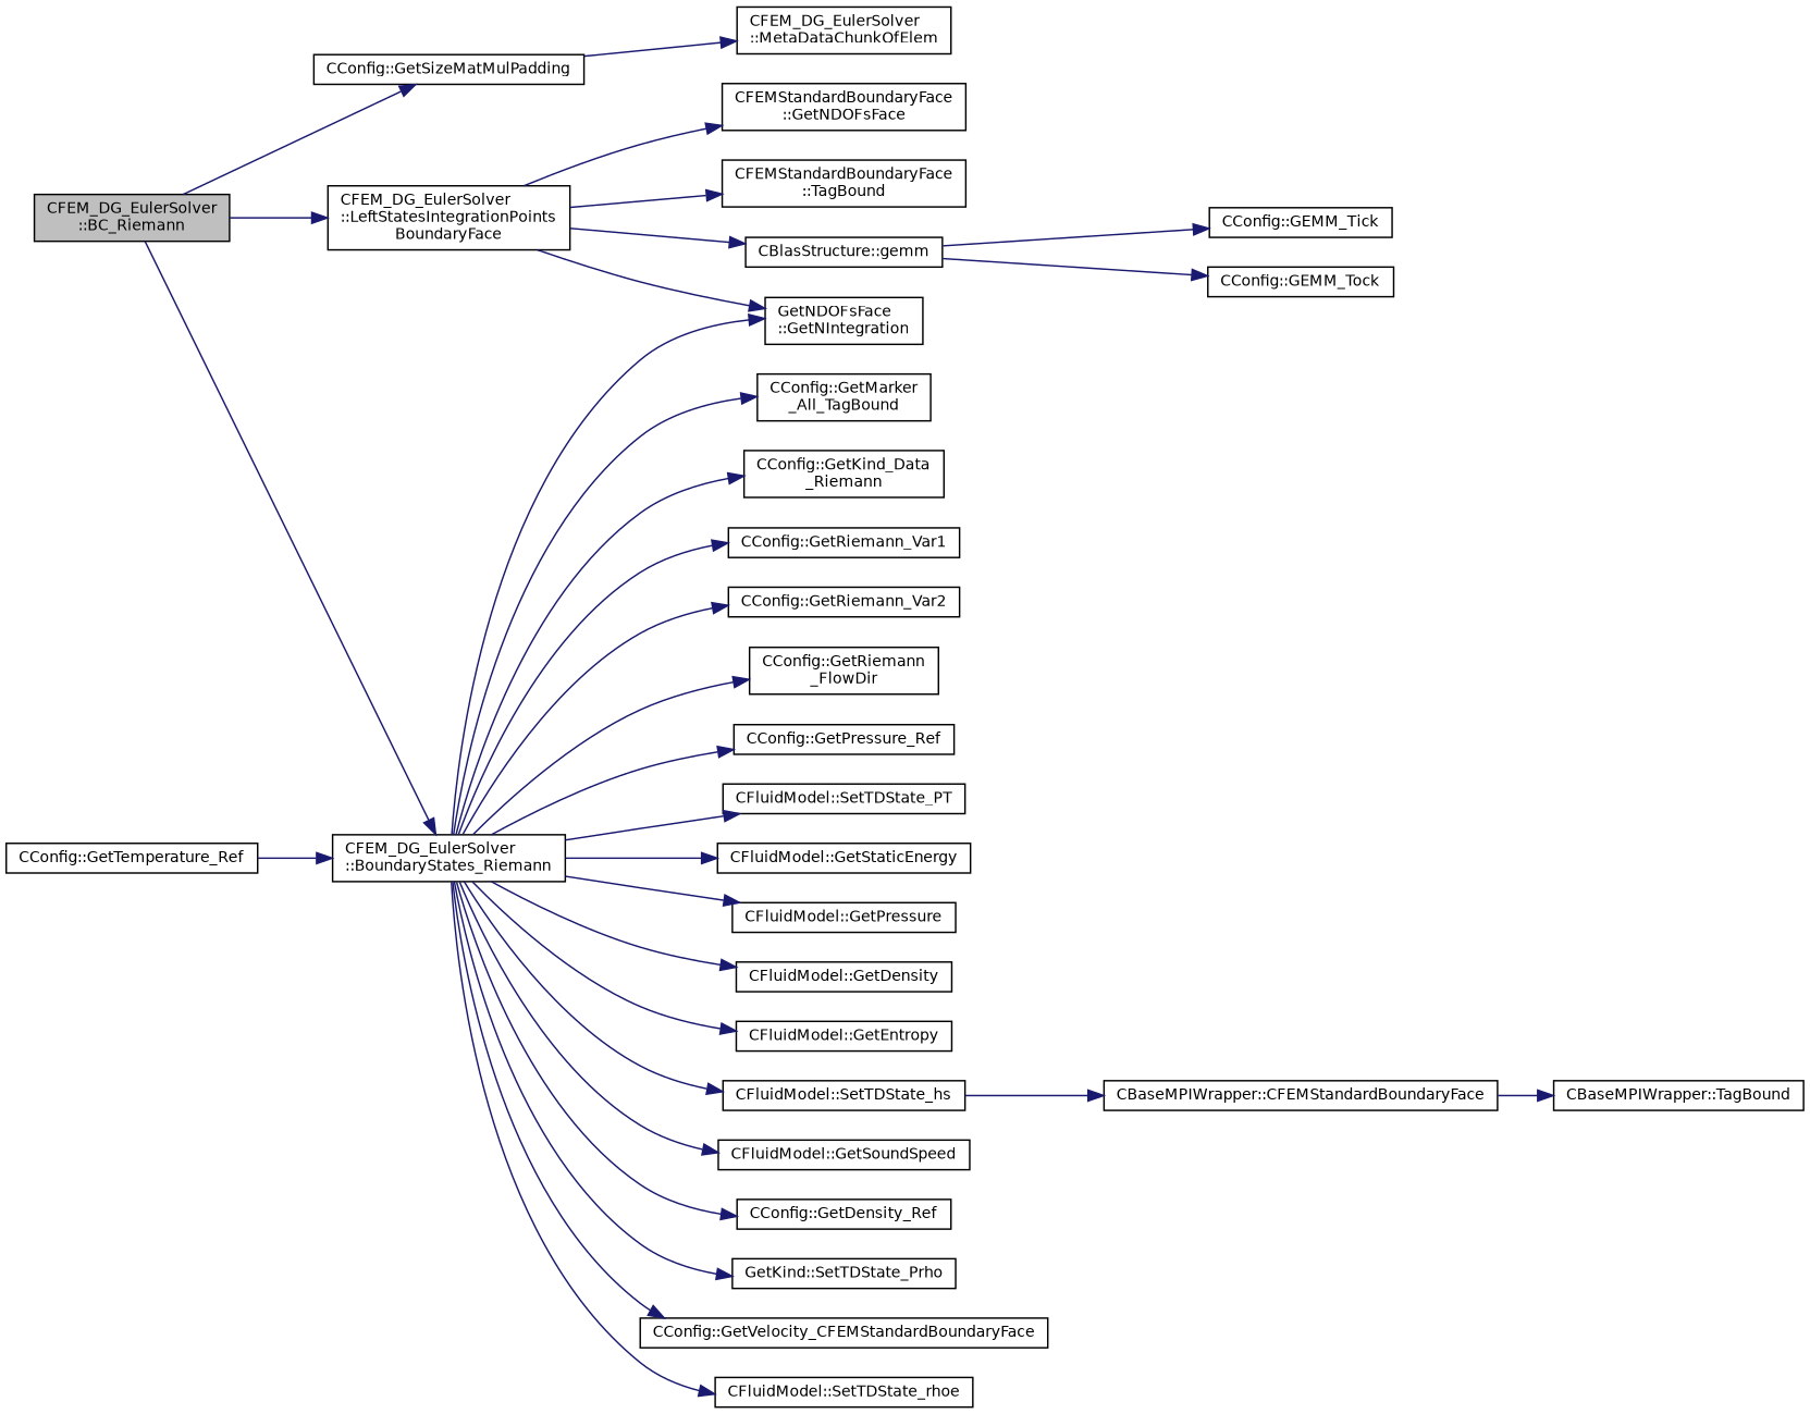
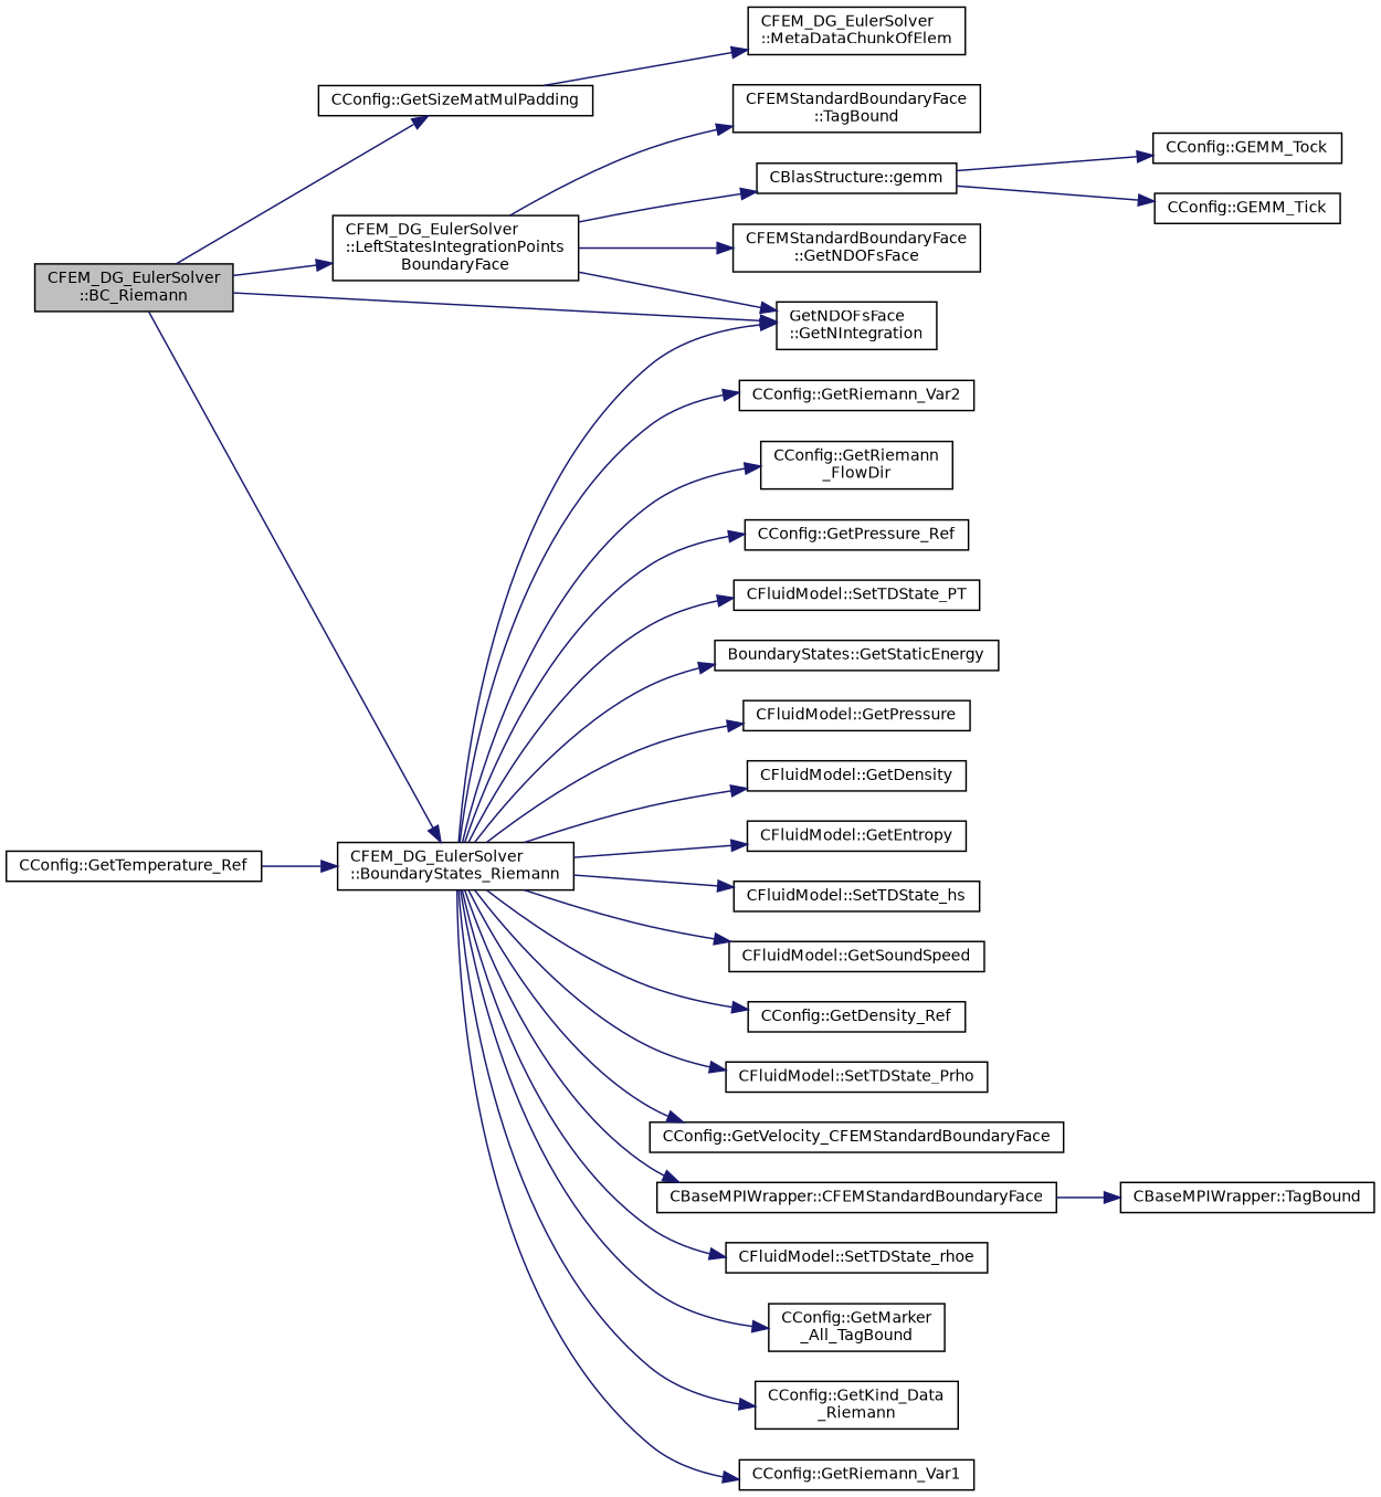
  digraph {
    rankdir=LR
    node [color=black fillcolor=white fontname=Helvetica fontsize=10 shape=record style=filled]
    edge [color=midnightblue fontname=Helvetica fontsize=10 labelfontname=Helvetica labelfontsize=10 style=solid]
    n1 [fillcolor=grey75 fontcolor=black height=0.2 label="CFEM_DG_EulerSolver\l::BC_Riemann" width=0.4]
    n2 [height=0.2 label="CConfig::GetSizeMatMulPadding" width=0.4]
    n3 [height=0.2 label="GetNDOFsFace\l::GetNIntegration" width=0.4]
    n4 [height=0.2 label="CFEM_DG_EulerSolver\l::LeftStatesIntegrationPoints\lBoundaryFace" width=0.4]
    n5 [height=0.2 label="CFEM_DG_EulerSolver\l::BoundaryStates_Riemann" width=0.4]
    n6 [height=0.2 label="CFEM_DG_EulerSolver\l::MetaDataChunkOfElem" width=0.4]
    n7 [height=0.2 label="CFEMStandardBoundaryFace\l::GetNDOFsFace" width=0.4]
    n8 [height=0.2 label="CFEMStandardBoundaryFace\l::TagBound" width=0.4]
    n9 [height=0.2 label="CBlasStructure::gemm" width=0.4]
    n10 [height=0.2 label="CConfig::GetMarker\l_All_TagBound" width=0.4]
    n11 [height=0.2 label="CConfig::GetKind_Data\l_Riemann" width=0.4]
    n12 [height=0.2 label="CConfig::GetRiemann_Var1" width=0.4]
    n13 [height=0.2 label="CConfig::GetRiemann_Var2" width=0.4]
    n14 [height=0.2 label="CConfig::GetRiemann\l_FlowDir" width=0.4]
    n15 [height=0.2 label="CConfig::GetPressure_Ref" width=0.4]
    n16 [height=0.2 label="CFluidModel::SetTDState_PT" width=0.4]
-   n17 [height=0.2 label="CFluidModel::GetStaticEnergy" width=0.4]
+   n17 [height=0.2 label="BoundaryStates::GetStaticEnergy" width=0.4]
    n18 [height=0.2 label="CFluidModel::GetPressure" width=0.4]
    n19 [height=0.2 label="CFluidModel::GetDensity" width=0.4]
    n20 [height=0.2 label="CFluidModel::GetEntropy" width=0.4]
    n21 [height=0.2 label="CFluidModel::SetTDState_hs" width=0.4]
    n22 [height=0.2 label="CFluidModel::GetSoundSpeed" width=0.4]
    n23 [height=0.2 label="CConfig::GetDensity_Ref" width=0.4]
-   n24 [height=0.2 label="GetKind::SetTDState_Prho" width=0.4]
+   n24 [height=0.2 label="CFluidModel::SetTDState_Prho" width=0.4]
    n25 [height=0.2 label="CConfig::GetVelocity_CFEMStandardBoundaryFace" width=0.4]
    n26 [height=0.2 label="CBaseMPIWrapper::CFEMStandardBoundaryFace" width=0.4]
    n27 [height=0.2 label="CFluidModel::SetTDState_rhoe" width=0.4]
    n28 [height=0.2 label="CConfig::GEMM_Tick" width=0.4]
    n29 [height=0.2 label="CConfig::GEMM_Tock" width=0.4]
    n30 [height=0.2 label="CConfig::GetTemperature_Ref" width=0.4]
    n31 [height=0.2 label="CBaseMPIWrapper::TagBound" width=0.4]
    n1 -> n2
+   n1 -> n3
    n1 -> n4
    n1 -> n5
    n2 -> n6
    n4 -> n3
    n4 -> n7
    n4 -> n8
    n4 -> n9
    n5 -> n3
    n5 -> n10
    n5 -> n11
    n5 -> n12
    n5 -> n13
    n5 -> n14
    n5 -> n15
    n5 -> n16
    n5 -> n17
    n5 -> n18
    n5 -> n19
    n5 -> n20
    n5 -> n21
    n5 -> n22
    n5 -> n23
    n5 -> n24
    n5 -> n25
-   n21 -> n26
+   n5 -> n26
    n5 -> n27
    n9 -> n28
    n9 -> n29
    n26 -> n31
    n30 -> n5
  }
